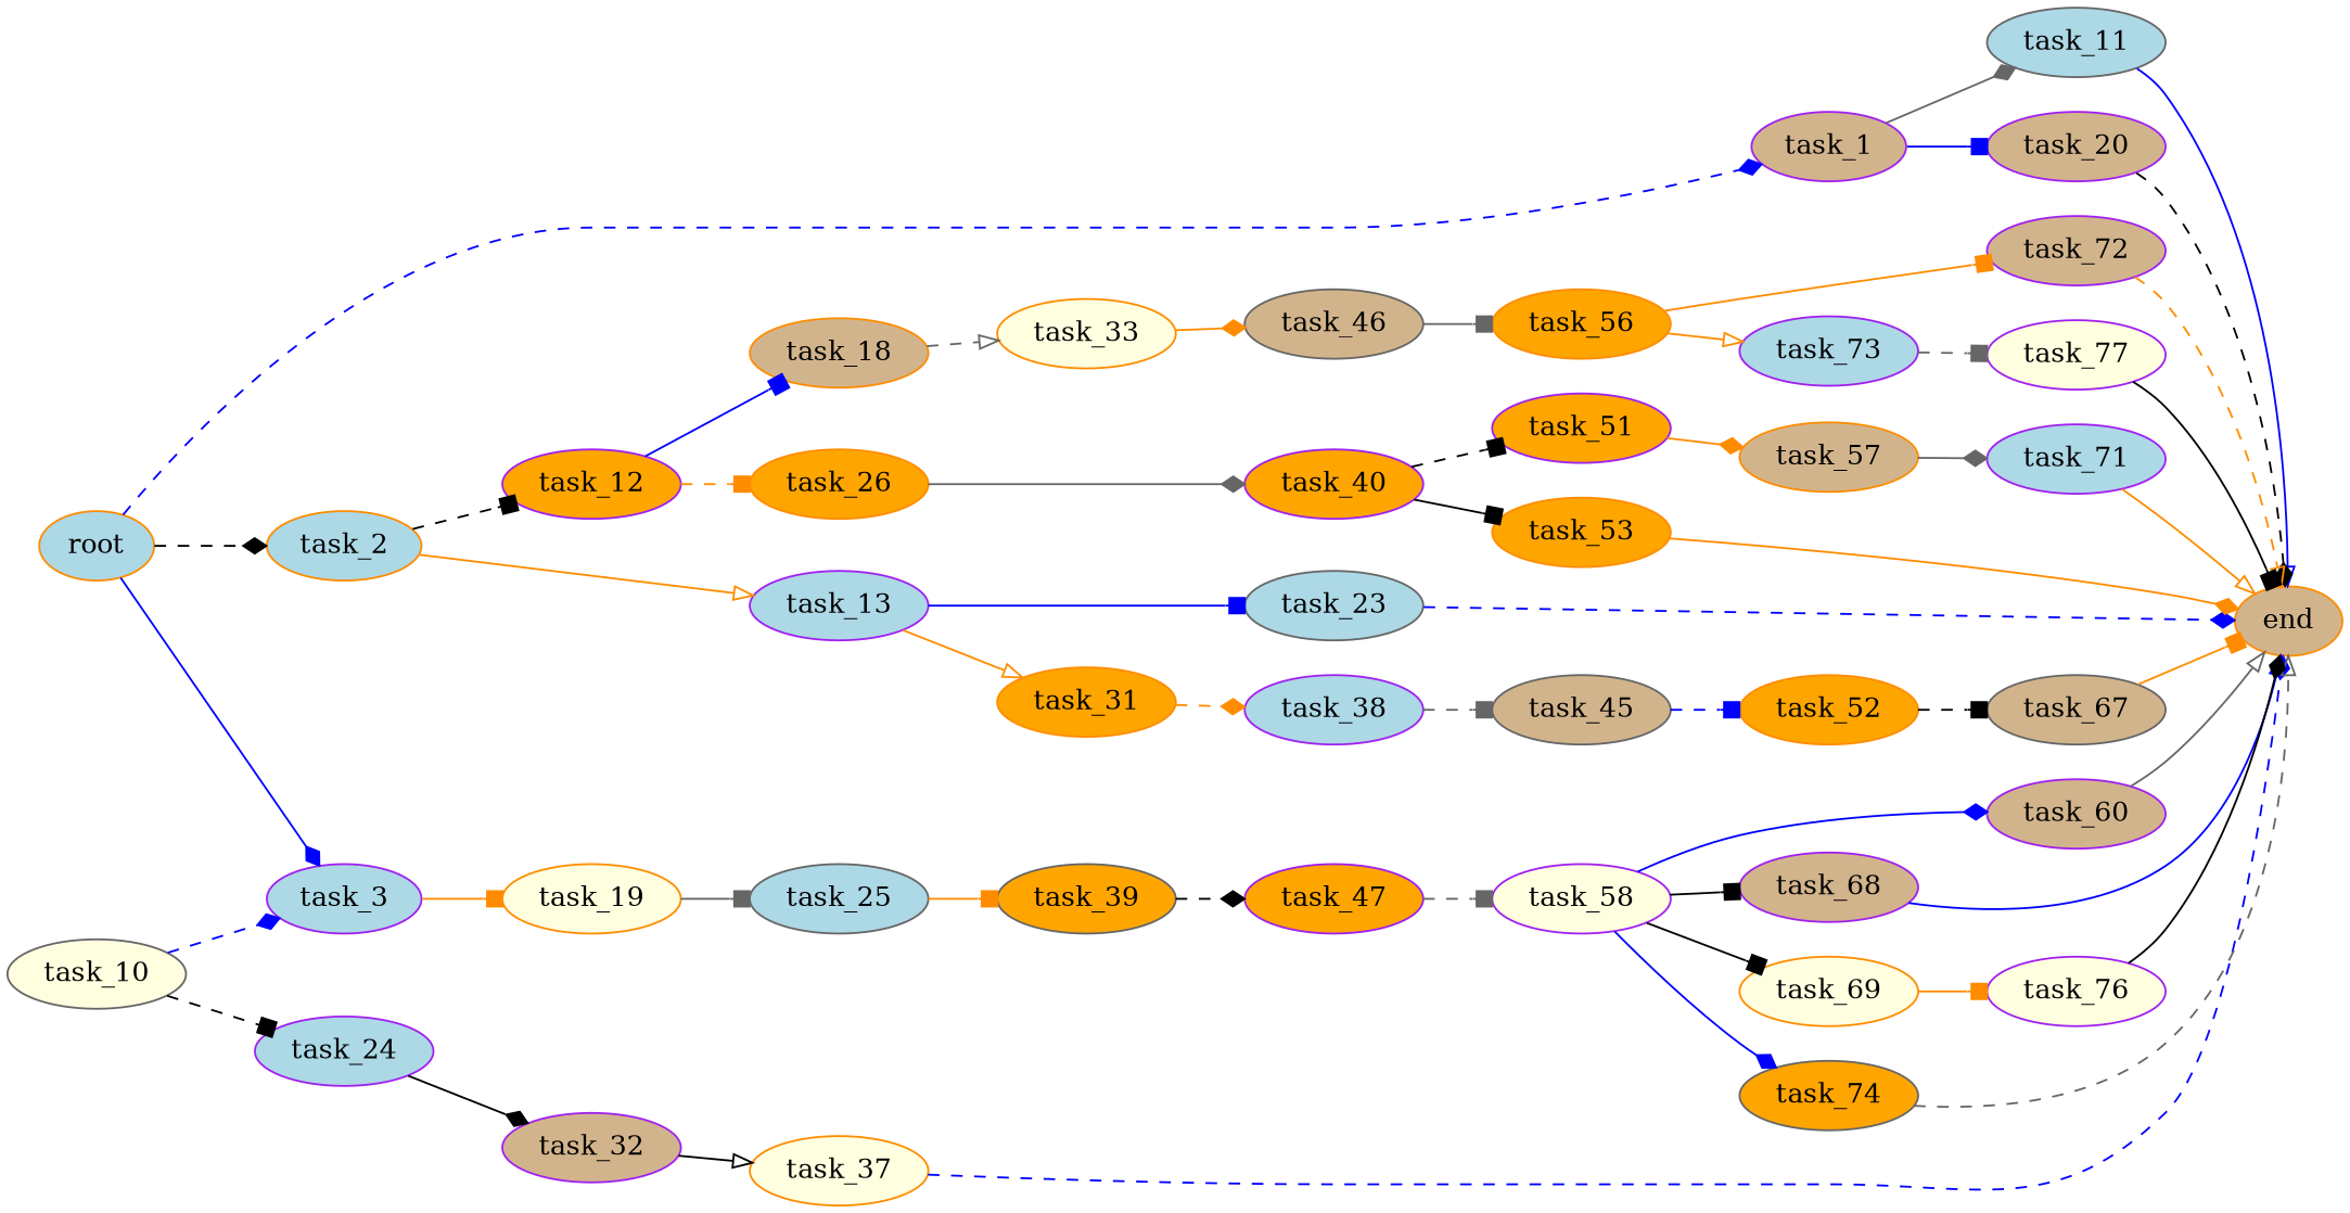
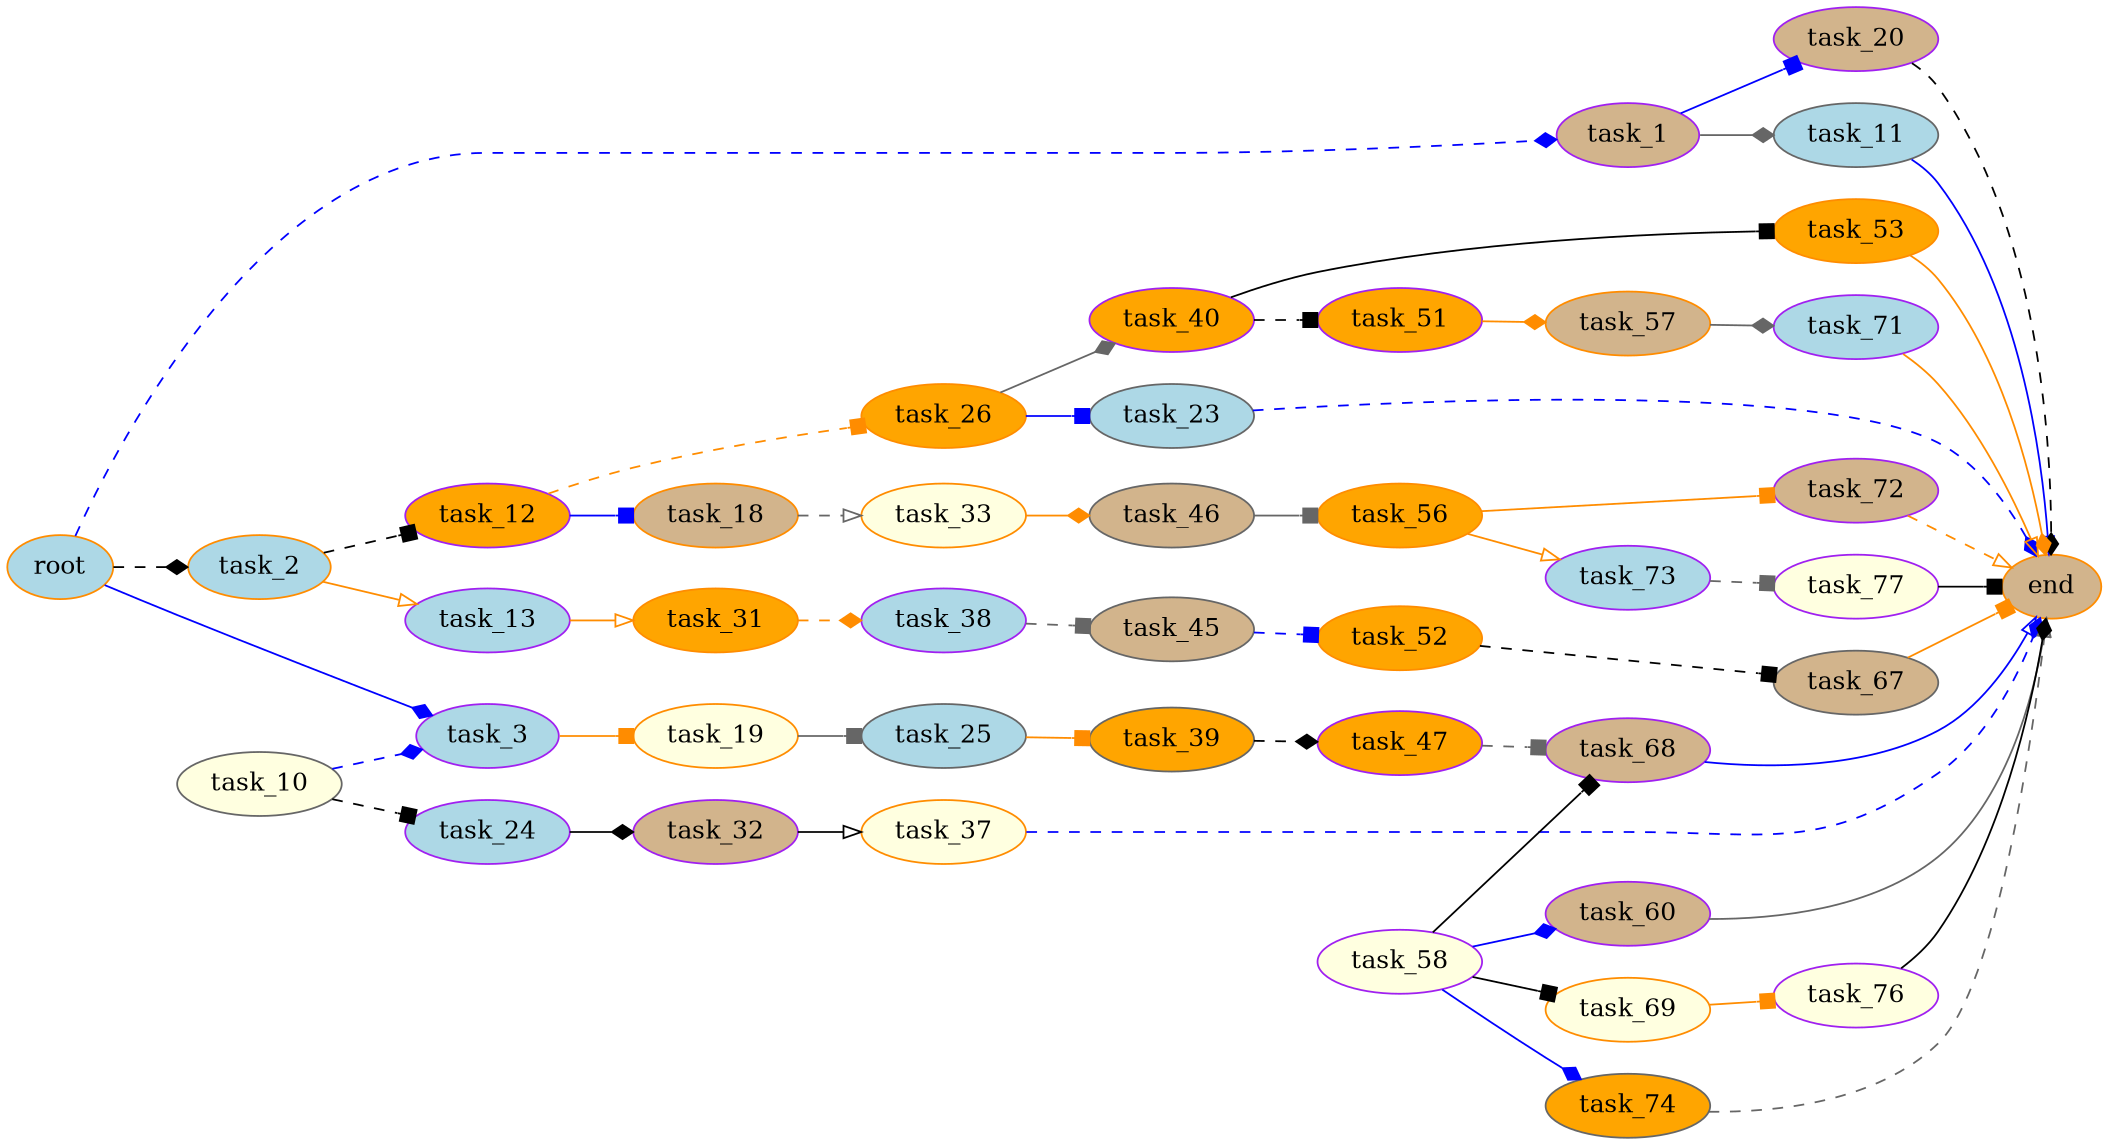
  digraph {
    rankdir=LR
    node [color=purple fillcolor=tan style=filled]
    edge [arrowhead=box color=darkorange style=solid]
    root [color=darkorange fillcolor=lightblue]
    task_1
    task_2 [color=darkorange fillcolor=lightblue]
    task_3 [fillcolor=lightblue]
    task_11 [color=gray40 fillcolor=lightblue]
    task_20
    task_12 [fillcolor=orange]
    task_13 [fillcolor=lightblue]
    task_19 [color=darkorange fillcolor=lightyellow]
    end [color=darkorange]
    task_18 [color=darkorange]
    task_26 [color=darkorange fillcolor=orange]
    task_23 [color=gray40 fillcolor=lightblue]
    task_31 [color=darkorange fillcolor=orange]
    task_10 [color=gray40 fillcolor=lightyellow]
    task_24 [fillcolor=lightblue]
    task_25 [color=gray40 fillcolor=lightblue]
    task_32
    task_33 [color=darkorange fillcolor=lightyellow]
    task_40 [fillcolor=orange]
    task_46 [color=gray40]
    task_39 [color=gray40 fillcolor=orange]
    task_37 [color=darkorange fillcolor=lightyellow]
    task_47 [fillcolor=orange]
    task_38 [fillcolor=lightblue]
    task_51 [fillcolor=orange]
    task_53 [color=darkorange fillcolor=orange]
    task_45 [color=gray40]
    task_56 [color=darkorange fillcolor=orange]
    task_52 [color=darkorange fillcolor=orange]
    task_58 [fillcolor=lightyellow]
    task_57 [color=darkorange]
    task_67 [color=gray40]
    task_72
    task_73 [fillcolor=lightblue]
    n36 [label=task_60]
    task_68
    task_69 [color=darkorange fillcolor=lightyellow]
    task_74 [color=gray40 fillcolor=orange]
    task_71 [fillcolor=lightblue]
    task_77 [fillcolor=lightyellow]
    task_76 [fillcolor=lightyellow]
    root -> task_1 [arrowhead=diamond color=blue style=dashed]
    root -> task_2 [arrowhead=diamond color=black style=dashed]
    root -> task_3 [arrowhead=diamond color=blue]
    task_1 -> task_11 [arrowhead=diamond color=gray40]
    task_1 -> task_20 [color=blue]
    task_2 -> task_12 [color=black style=dashed]
    task_2 -> task_13 [arrowhead=onormal]
    task_3 -> task_19
    task_11 -> end [arrowhead=onormal color=blue]
    task_20 -> end [arrowhead=diamond color=black style=dashed]
    task_12 -> task_18 [color=blue]
    task_12 -> task_26 [style=dashed]
-   task_13 -> task_23 [color=blue]
+   task_26 -> task_23 [color=blue]
    task_13 -> task_31 [arrowhead=onormal]
    task_19 -> task_25 [color=gray40]
    task_18 -> task_33 [arrowhead=onormal color=gray40 style=dashed]
    task_26 -> task_40 [arrowhead=diamond color=gray40]
    task_23 -> end [arrowhead=diamond color=blue style=dashed]
    task_31 -> task_38 [arrowhead=diamond style=dashed]
    task_10 -> task_3 [arrowhead=diamond color=blue style=dashed]
    task_10 -> task_24 [color=black style=dashed]
    task_24 -> task_32 [arrowhead=diamond color=black]
    task_25 -> task_39
    task_32 -> task_37 [arrowhead=onormal color=black]
    task_33 -> task_46 [arrowhead=diamond]
    task_40 -> task_51 [color=black style=dashed]
    task_40 -> task_53 [color=black]
    task_46 -> task_56 [color=gray40]
    task_39 -> task_47 [arrowhead=diamond color=black style=dashed]
    task_37 -> end [arrowhead=diamond color=blue style=dashed]
-   task_47 -> task_58 [color=gray40 style=dashed]
+   task_47 -> task_68 [color=gray40 style=dashed]
    task_38 -> task_45 [color=gray40 style=dashed]
    task_51 -> task_57 [arrowhead=diamond]
    task_53 -> end [arrowhead=diamond]
    task_45 -> task_52 [color=blue style=dashed]
    task_56 -> task_72
    task_56 -> task_73 [arrowhead=onormal]
    task_52 -> task_67 [color=black style=dashed]
    task_58 -> n36 [arrowhead=diamond color=blue]
    task_58 -> task_68 [color=black]
    task_58 -> task_69 [color=black]
    task_58 -> task_74 [arrowhead=diamond color=blue]
    task_57 -> task_71 [arrowhead=diamond color=gray40]
    task_67 -> end
    task_72 -> end [arrowhead=onormal style=dashed]
    task_73 -> task_77 [color=gray40 style=dashed]
    n36 -> end [arrowhead=onormal color=gray40]
    task_68 -> end [arrowhead=onormal color=blue]
    task_69 -> task_76
    task_74 -> end [arrowhead=onormal color=gray40 style=dashed]
    task_71 -> end [arrowhead=onormal]
    task_77 -> end [color=black]
    task_76 -> end [arrowhead=diamond color=black]
  }
